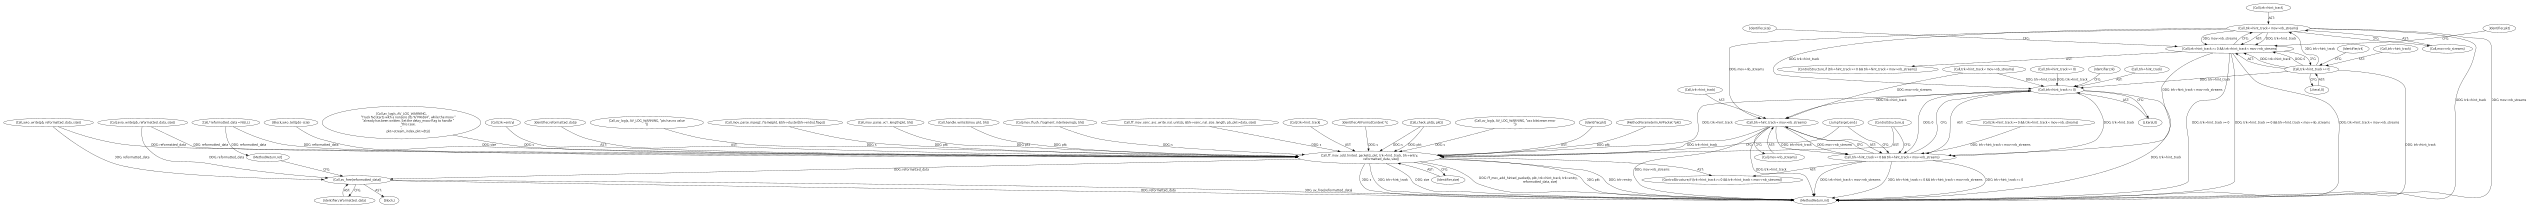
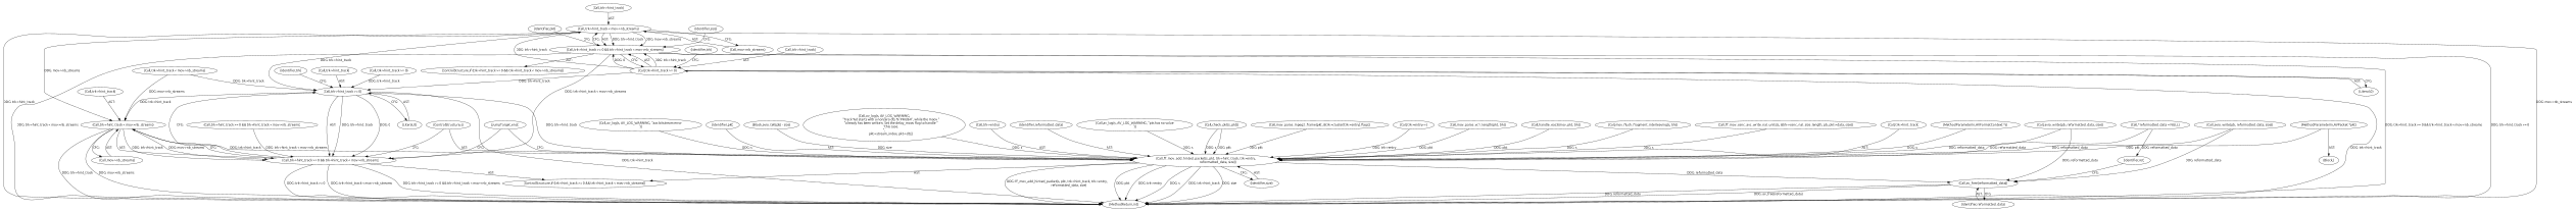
  digraph {
    fontname=Ubuntu
    node [fontname=Ubuntu]
    edge [fontname=Ubuntu]
    n1 [label="(Call,trk->hint_track < mov->nb_streams)"]
    n2 [label="(Call,trk->hint_track >= 0 && trk->hint_track < mov->nb_streams)"]
    n3 [label="(Call,trk->hint_track >= 0)"]
    n4 [label="(Call,trk->hint_track < mov->nb_streams)"]
    n5 [label="(MethodReturn,int)"]
    n6 [label="(Call,mov->nb_streams)"]
    n7 [label="(Call,trk->hint_track >= 0)"]
    n8 [label="(Call,trk->hint_track >= 0 && trk->hint_track < mov->nb_streams)"]
    n9 [label="(ControlStructure,if (trk->hint_track >= 0 && trk->hint_track < mov->nb_streams))"]
    n10 [label="(Call,ff_mov_add_hinted_packet(s, pkt, trk->hint_track, trk->entry,\n                                 reformatted_data, size))"]
    n11 [label="(Literal,0)"]
    n12 [label="(Call,mov->nb_streams)"]
    n13 [label="(Literal,0)"]
    n14 [label="(ControlStructure,if (trk->hint_track >= 0 && trk->hint_track < mov->nb_streams))"]
    n15 [label="(Call,av_free(reformatted_data))"]
    n16 [label="(Identifier,size)"]
    n17 [label="(Block,)"]
    n18 [label="(Identifier,reformatted_data)"]
    n19 [label="(Call,avio_write(pb, reformatted_data, size))"]
    n20 [label="(Identifier,pkt)"]
    n21 [label="(Call,trk->hint_track >= 0)"]
    n22 [label="(Identifier,size)"]
    n23 [label="(Call,trk->hint_track)"]
    n24 [label="(Call,trk->hint_track)"]
    n25 [label="(MethodParameterIn,AVPacket *pkt)"]
    n26 [label="(Block,avio_tell(pb) - size)"]
    n27 [label="(Call,av_log(s, AV_LOG_WARNING,\n                   \"Track %d starts with a nonzero dts %\"PRId64\", while the moov \"\n                   \"already has been written. Set the delay_moov flag to handle \"\n                   \"this case.\n\",\n                   pkt->stream_index, pkt->dts))"]
    n28 [label="(Identifier,pkt)"]
    n29 [label="(Call,trk->entry)"]
    n30 [label="(Identifier,reformatted_data)"]
    n31 [label="(ControlStructure,s)"]
    n32 [label="(Identifier,trk)"]
    n33 [label="(Call,av_log(s, AV_LOG_WARNING, \"pts has no value\n\"))"]
    n34 [label="(Call,*reformatted_data = NULL)"]
-   n35 [label="(MethodReturn,ret)"]
+   n35 [label="(Identifier,ret)"]
    n36 [label="(Identifier,trk)"]
    n37 [label="(Call,mov_parse_mpeg2_frame(pkt, &trk->cluster[trk->entry].flags))"]
+   n38 [label="(Call,trk->entry++)"]
    n39 [label="(Call,avio_write(pb, reformatted_data, size))"]
    n40 [label="(Call,mov_parse_vc1_length(pkt, trk))"]
-   n41 [label="(Call,handle_write3(mov, pkt, trk))"]
+   n41 [label="(Call,handle_eac3(mov, pkt, trk))"]
    n42 [label="(Call,mov_flush_fragment_interleaving(s, trk))"]
    n43 [label="(Call,ff_mov_cenc_avc_write_nal_units(s, &trk->cenc, nal_size_length, pb, pkt->data, size))"]
    n44 [label="(Call,trk->hint_track)"]
    n45 [label="(Call,trk->hint_track)"]
    n46 [label="(JumpTarget,end:)"]
    n47 [label="(Call,trk->hint_track)"]
    n48 [label="(Call,trk->hint_track >= 0 && trk->hint_track < mov->nb_streams)"]
-   n49 [label="(Identifier,AVFormatContext *s)"]
+   n49 [label="(MethodParameterIn,AVFormatContext *s)"]
    n50 [label="(Call,check_pkt(s, pkt))"]
    n51 [label="(Call,av_log(s, AV_LOG_WARNING, \"aac bitstream error\n\"))"]
    n52 [label="(Call,trk->hint_track < mov->nb_streams)"]
    n1 -> n2 [label="AST: "]
    n1 -> n2 [label="DDG: trk->hint_track"]
    n1 -> n2 [label="DDG: mov->nb_streams"]
    n1 -> n3 [label="DDG: trk->hint_track"]
    n1 -> n4 [label="DDG: mov->nb_streams"]
    n1 -> n5 [label="DDG: trk->hint_track"]
    n1 -> n5 [label="DDG: mov->nb_streams"]
    n1 -> n6 [label="CFG: "]
    n2 -> n1 [label="CFG: "]
    n2 -> n5 [label="DDG: trk->hint_track >= 0"]
    n2 -> n5 [label="DDG: trk->hint_track >= 0 && trk->hint_track < mov->nb_streams"]
    n2 -> n5 [label="DDG: trk->hint_track < mov->nb_streams"]
    n2 -> n7 [label="CFG: "]
    n2 -> n8 [label="DDG: trk->hint_track < mov->nb_streams"]
    n2 -> n9 [label="AST: "]
    n3 -> n4 [label="DDG: trk->hint_track"]
    n3 -> n5 [label="DDG: trk->hint_track"]
    n3 -> n8 [label="AST: "]
    n3 -> n8 [label="DDG: trk->hint_track"]
    n3 -> n8 [label="DDG: 0"]
    n3 -> n10 [label="DDG: trk->hint_track"]
    n3 -> n11 [label="CFG: "]
    n4 -> n5 [label="DDG: mov->nb_streams"]
    n4 -> n5 [label="DDG: trk->hint_track"]
    n4 -> n8 [label="AST: "]
    n4 -> n8 [label="DDG: trk->hint_track"]
    n4 -> n8 [label="DDG: mov->nb_streams"]
    n4 -> n10 [label="DDG: trk->hint_track"]
    n4 -> n12 [label="CFG: "]
    n6 -> n1 [label="AST: "]
    n7 -> n1 [label="DDG: trk->hint_track"]
    n7 -> n2 [label="AST: "]
    n7 -> n2 [label="DDG: trk->hint_track"]
    n7 -> n2 [label="DDG: 0"]
    n7 -> n3 [label="DDG: trk->hint_track"]
    n7 -> n5 [label="DDG: trk->hint_track"]
    n7 -> n13 [label="CFG: "]
    n8 -> n3 [label="CFG: "]
    n8 -> n4 [label="CFG: "]
    n8 -> n5 [label="DDG: trk->hint_track >= 0 && trk->hint_track < mov->nb_streams"]
    n8 -> n5 [label="DDG: trk->hint_track >= 0"]
    n8 -> n5 [label="DDG: trk->hint_track < mov->nb_streams"]
    n8 -> n14 [label="AST: "]
    n10 -> n5 [label="DDG: trk->hint_track"]
    n10 -> n5 [label="DDG: size"]
    n10 -> n5 [label="DDG: ff_mov_add_hinted_packet(s, pkt, trk->hint_track, trk->entry,\n                                 reformatted_data, size)"]
    n10 -> n5 [label="DDG: pkt"]
    n10 -> n5 [label="DDG: trk->entry"]
    n10 -> n5 [label="DDG: s"]
    n10 -> n14 [label="AST: "]
    n10 -> n15 [label="DDG: reformatted_data"]
    n10 -> n16 [label="CFG: "]
    n11 -> n3 [label="AST: "]
    n12 -> n4 [label="AST: "]
    n13 -> n7 [label="AST: "]
    n15 -> n5 [label="DDG: reformatted_data"]
    n15 -> n5 [label="DDG: av_free(reformatted_data)"]
-   n15 -> n17 [label="AST: "]
+   n25 -> n17 [label="AST: "]
    n15 -> n18 [label="CFG: "]
    n16 -> n10 [label="AST: "]
    n18 -> n15 [label="AST: "]
    n19 -> n10 [label="DDG: reformatted_data"]
    n19 -> n15 [label="DDG: reformatted_data"]
    n20 -> n10 [label="AST: "]
    n21 -> n3 [label="DDG: trk->hint_track"]
    n22 -> n2 [label="CFG: "]
    n23 -> n4 [label="AST: "]
    n24 -> n1 [label="AST: "]
    n25 -> n10 [label="DDG: pkt"]
    n26 -> n10 [label="DDG: size"]
    n27 -> n10 [label="DDG: s"]
    n28 -> n2 [label="CFG: "]
    n29 -> n10 [label="AST: "]
    n30 -> n10 [label="AST: "]
    n31 -> n8 [label="CFG: "]
    n31 -> n10 [label="AST: "]
    n32 -> n7 [label="CFG: "]
    n33 -> n10 [label="DDG: s"]
    n34 -> n10 [label="DDG: reformatted_data"]
    n34 -> n35 [label="DDG: reformatted_data"]
    n35 -> n15 [label="CFG: "]
    n36 -> n3 [label="CFG: "]
    n37 -> n10 [label="DDG: pkt"]
+   n38 -> n10 [label="DDG: trk->entry"]
    n39 -> n10 [label="DDG: reformatted_data"]
    n39 -> n15 [label="DDG: reformatted_data"]
    n40 -> n10 [label="DDG: pkt"]
    n41 -> n10 [label="DDG: pkt"]
    n42 -> n10 [label="DDG: s"]
    n43 -> n10 [label="DDG: s"]
    n44 -> n3 [label="AST: "]
    n45 -> n7 [label="AST: "]
    n46 -> n8 [label="CFG: "]
    n46 -> n10 [label="CFG: "]
    n47 -> n10 [label="AST: "]
    n48 -> n8 [label="DDG: trk->hint_track < mov->nb_streams"]
    n49 -> n10 [label="DDG: s"]
    n50 -> n10 [label="DDG: s"]
    n50 -> n10 [label="DDG: pkt"]
    n51 -> n10 [label="DDG: s"]
    n52 -> n3 [label="DDG: trk->hint_track"]
    n52 -> n4 [label="DDG: mov->nb_streams"]
  }
